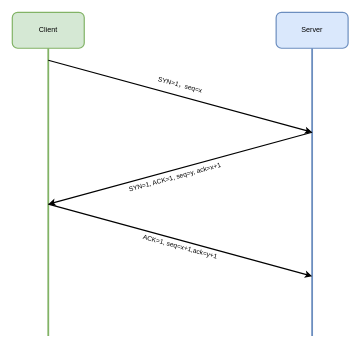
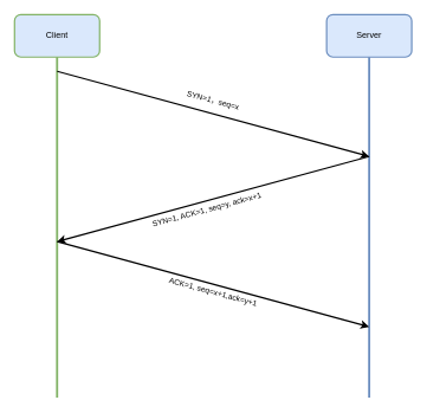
  <mxCell id="0" />
  <mxCell id="1" parent="0" />
  <mxCell id="2" value="" style="group" parent="1" vertex="1" connectable="0"><mxGeometry x="20" y="20" width="120" height="540" as="geometry" /></mxCell>
- <mxCell id="3" value="Client" style="rounded=1;whiteSpace=wrap;html=1;strokeWidth=2;fillColor=#d5e8d4;strokeColor=#82b366;" parent="2" vertex="1"><mxGeometry width="120" height="60" as="geometry" /></mxCell>
+ <mxCell id="3" value="Client" style="rounded=1;whiteSpace=wrap;html=1;strokeWidth=2;fillColor=#dae8fc;strokeColor=#82b366;" parent="2" vertex="1"><mxGeometry width="120" height="60" as="geometry" /></mxCell>
  <mxCell id="4" value="" style="endArrow=none;html=1;entryX=0.5;entryY=1;entryDx=0;entryDy=0;fillColor=#d5e8d4;strokeColor=#82b366;strokeWidth=3;" parent="2" target="3" edge="1"><mxGeometry width="50" height="50" relative="1" as="geometry"><mxPoint x="60" y="540" as="sourcePoint" /><mxPoint x="50" y="120" as="targetPoint" /></mxGeometry></mxCell>
  <mxCell id="5" value="" style="group" parent="1" vertex="1" connectable="0"><mxGeometry x="460" y="20" width="120" height="540" as="geometry" /></mxCell>
  <mxCell id="6" value="Server" style="rounded=1;whiteSpace=wrap;html=1;strokeWidth=2;fillColor=#dae8fc;strokeColor=#6c8ebf;" parent="5" vertex="1"><mxGeometry width="120" height="60" as="geometry" /></mxCell>
  <mxCell id="7" value="" style="endArrow=none;html=1;entryX=0.5;entryY=1;entryDx=0;entryDy=0;fillColor=#dae8fc;strokeColor=#6c8ebf;strokeWidth=3;" parent="5" target="6" edge="1"><mxGeometry width="50" height="50" relative="1" as="geometry"><mxPoint x="60" y="540" as="sourcePoint" /><mxPoint x="50" y="120" as="targetPoint" /></mxGeometry></mxCell>
  <mxCell id="8" value="" style="endArrow=classic;html=1;strokeWidth=2;" parent="1" edge="1"><mxGeometry relative="1" as="geometry"><mxPoint x="80" y="100" as="sourcePoint" /><mxPoint x="520" y="220" as="targetPoint" /></mxGeometry></mxCell>
  <mxCell id="9" value="SYN=1，seq=x" style="edgeLabel;resizable=0;html=1;align=center;verticalAlign=middle;rotation=15;" parent="8" connectable="0" vertex="1"><mxGeometry relative="1" as="geometry"><mxPoint y="-20.01" as="offset" /></mxGeometry></mxCell>
  <mxCell id="10" value="" style="endArrow=classic;html=1;strokeWidth=2;" parent="1" edge="1"><mxGeometry relative="1" as="geometry"><mxPoint x="520" y="220" as="sourcePoint" /><mxPoint x="80" y="340" as="targetPoint" /></mxGeometry></mxCell>
  <mxCell id="11" value="SYN=1, ACK=1, seq=y, ack=x+1" style="edgeLabel;resizable=0;html=1;align=center;verticalAlign=middle;rotation=-15;" parent="10" connectable="0" vertex="1"><mxGeometry relative="1" as="geometry"><mxPoint x="-9.51" y="14.97" as="offset" /></mxGeometry></mxCell>
  <mxCell id="12" value="" style="endArrow=classic;html=1;strokeWidth=2;" parent="1" edge="1"><mxGeometry relative="1" as="geometry"><mxPoint x="80" y="340" as="sourcePoint" /><mxPoint x="520" y="460" as="targetPoint" /></mxGeometry></mxCell>
  <mxCell id="13" value="ACK=1, seq=x+1,ack=y+1" style="edgeLabel;resizable=0;html=1;align=center;verticalAlign=middle;rotation=15;" parent="12" connectable="0" vertex="1"><mxGeometry relative="1" as="geometry"><mxPoint x="0.03" y="10.01" as="offset" /></mxGeometry></mxCell>
